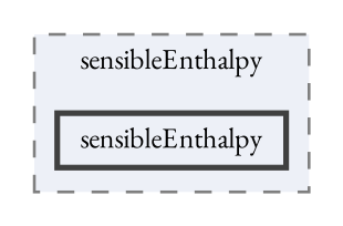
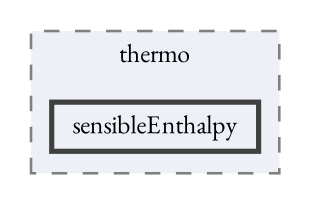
  digraph {
    compound=true
    rankdir=LR
    fontname="EB Garamond"
    n1 [color=grey25 fillcolor="#edf0f7" fontname="EB Garamond" fontsize=10 height=0.2 label=sensibleEnthalpy shape=box style="filled,bold" width=0.4]
    subgraph cluster_1 {
      bgcolor="#edf0f7"
      fontsize=10
-     label=sensibleEnthalpy
+     label=thermo
      pencolor=grey50
      style="filled,dashed"
      n1
    }
  }
